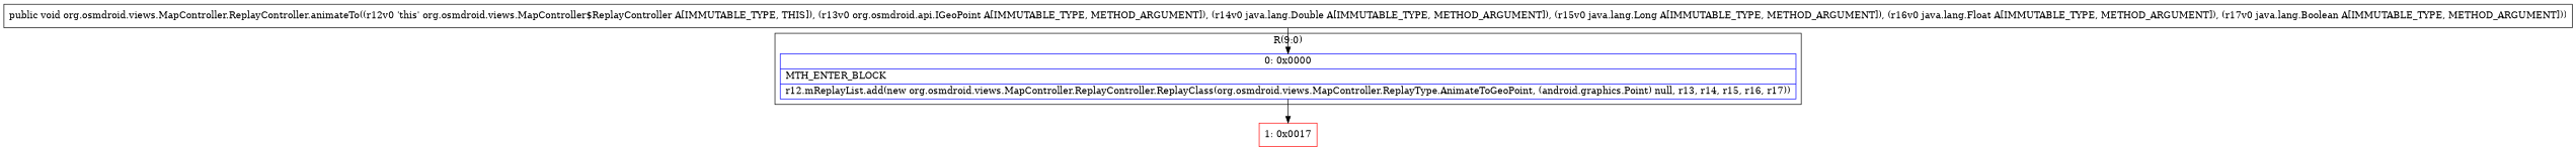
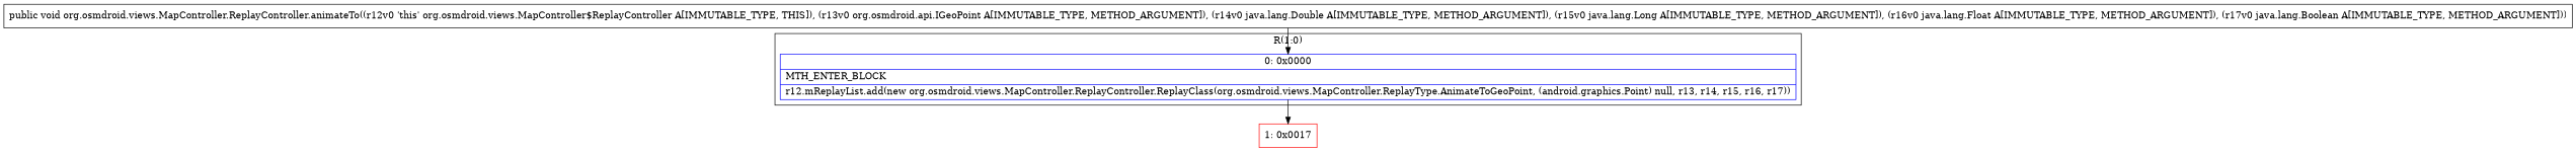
  digraph {
    node [shape=record]
    n1 [color=blue label="{0\:\ 0x0000|MTH_ENTER_BLOCK\l|r12.mReplayList.add(new org.osmdroid.views.MapController.ReplayController.ReplayClass(org.osmdroid.views.MapController.ReplayType.AnimateToGeoPoint, (android.graphics.Point) null, r13, r14, r15, r16, r17))\l}"]
    n2 [color=red label="{1\:\ 0x0017}"]
    n3 [label="{public void org.osmdroid.views.MapController.ReplayController.animateTo((r12v0 'this' org.osmdroid.views.MapController$ReplayController A[IMMUTABLE_TYPE, THIS]), (r13v0 org.osmdroid.api.IGeoPoint A[IMMUTABLE_TYPE, METHOD_ARGUMENT]), (r14v0 java.lang.Double A[IMMUTABLE_TYPE, METHOD_ARGUMENT]), (r15v0 java.lang.Long A[IMMUTABLE_TYPE, METHOD_ARGUMENT]), (r16v0 java.lang.Float A[IMMUTABLE_TYPE, METHOD_ARGUMENT]), (r17v0 java.lang.Boolean A[IMMUTABLE_TYPE, METHOD_ARGUMENT])) }"]
    subgraph cluster_1 {
-     label="R(9:0)"
+     label="R(1:0)"
      n1
    }
    n1 -> n2
    n3 -> n1
  }
